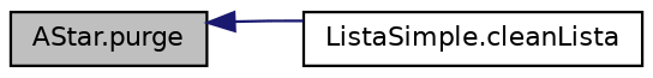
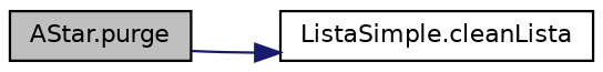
  digraph {
    rankdir=LR
    node [color=black fontname=Helvetica fontsize=10 shape=record style=filled]
    n1 [fillcolor=grey75 fontcolor=black height=0.2 label="AStar.purge" width=0.4]
    n2 [fillcolor=white height=0.2 label="ListaSimple.cleanLista" width=0.4]
-   n2 -> n1 [color=midnightblue fontname=Helvetica fontsize=10 labelfontname=Helvetica labelfontsize=10 style=solid]
+   n1 -> n2 [color=midnightblue fontname=Helvetica fontsize=10 labelfontname=Helvetica labelfontsize=10 style=solid]
  }
